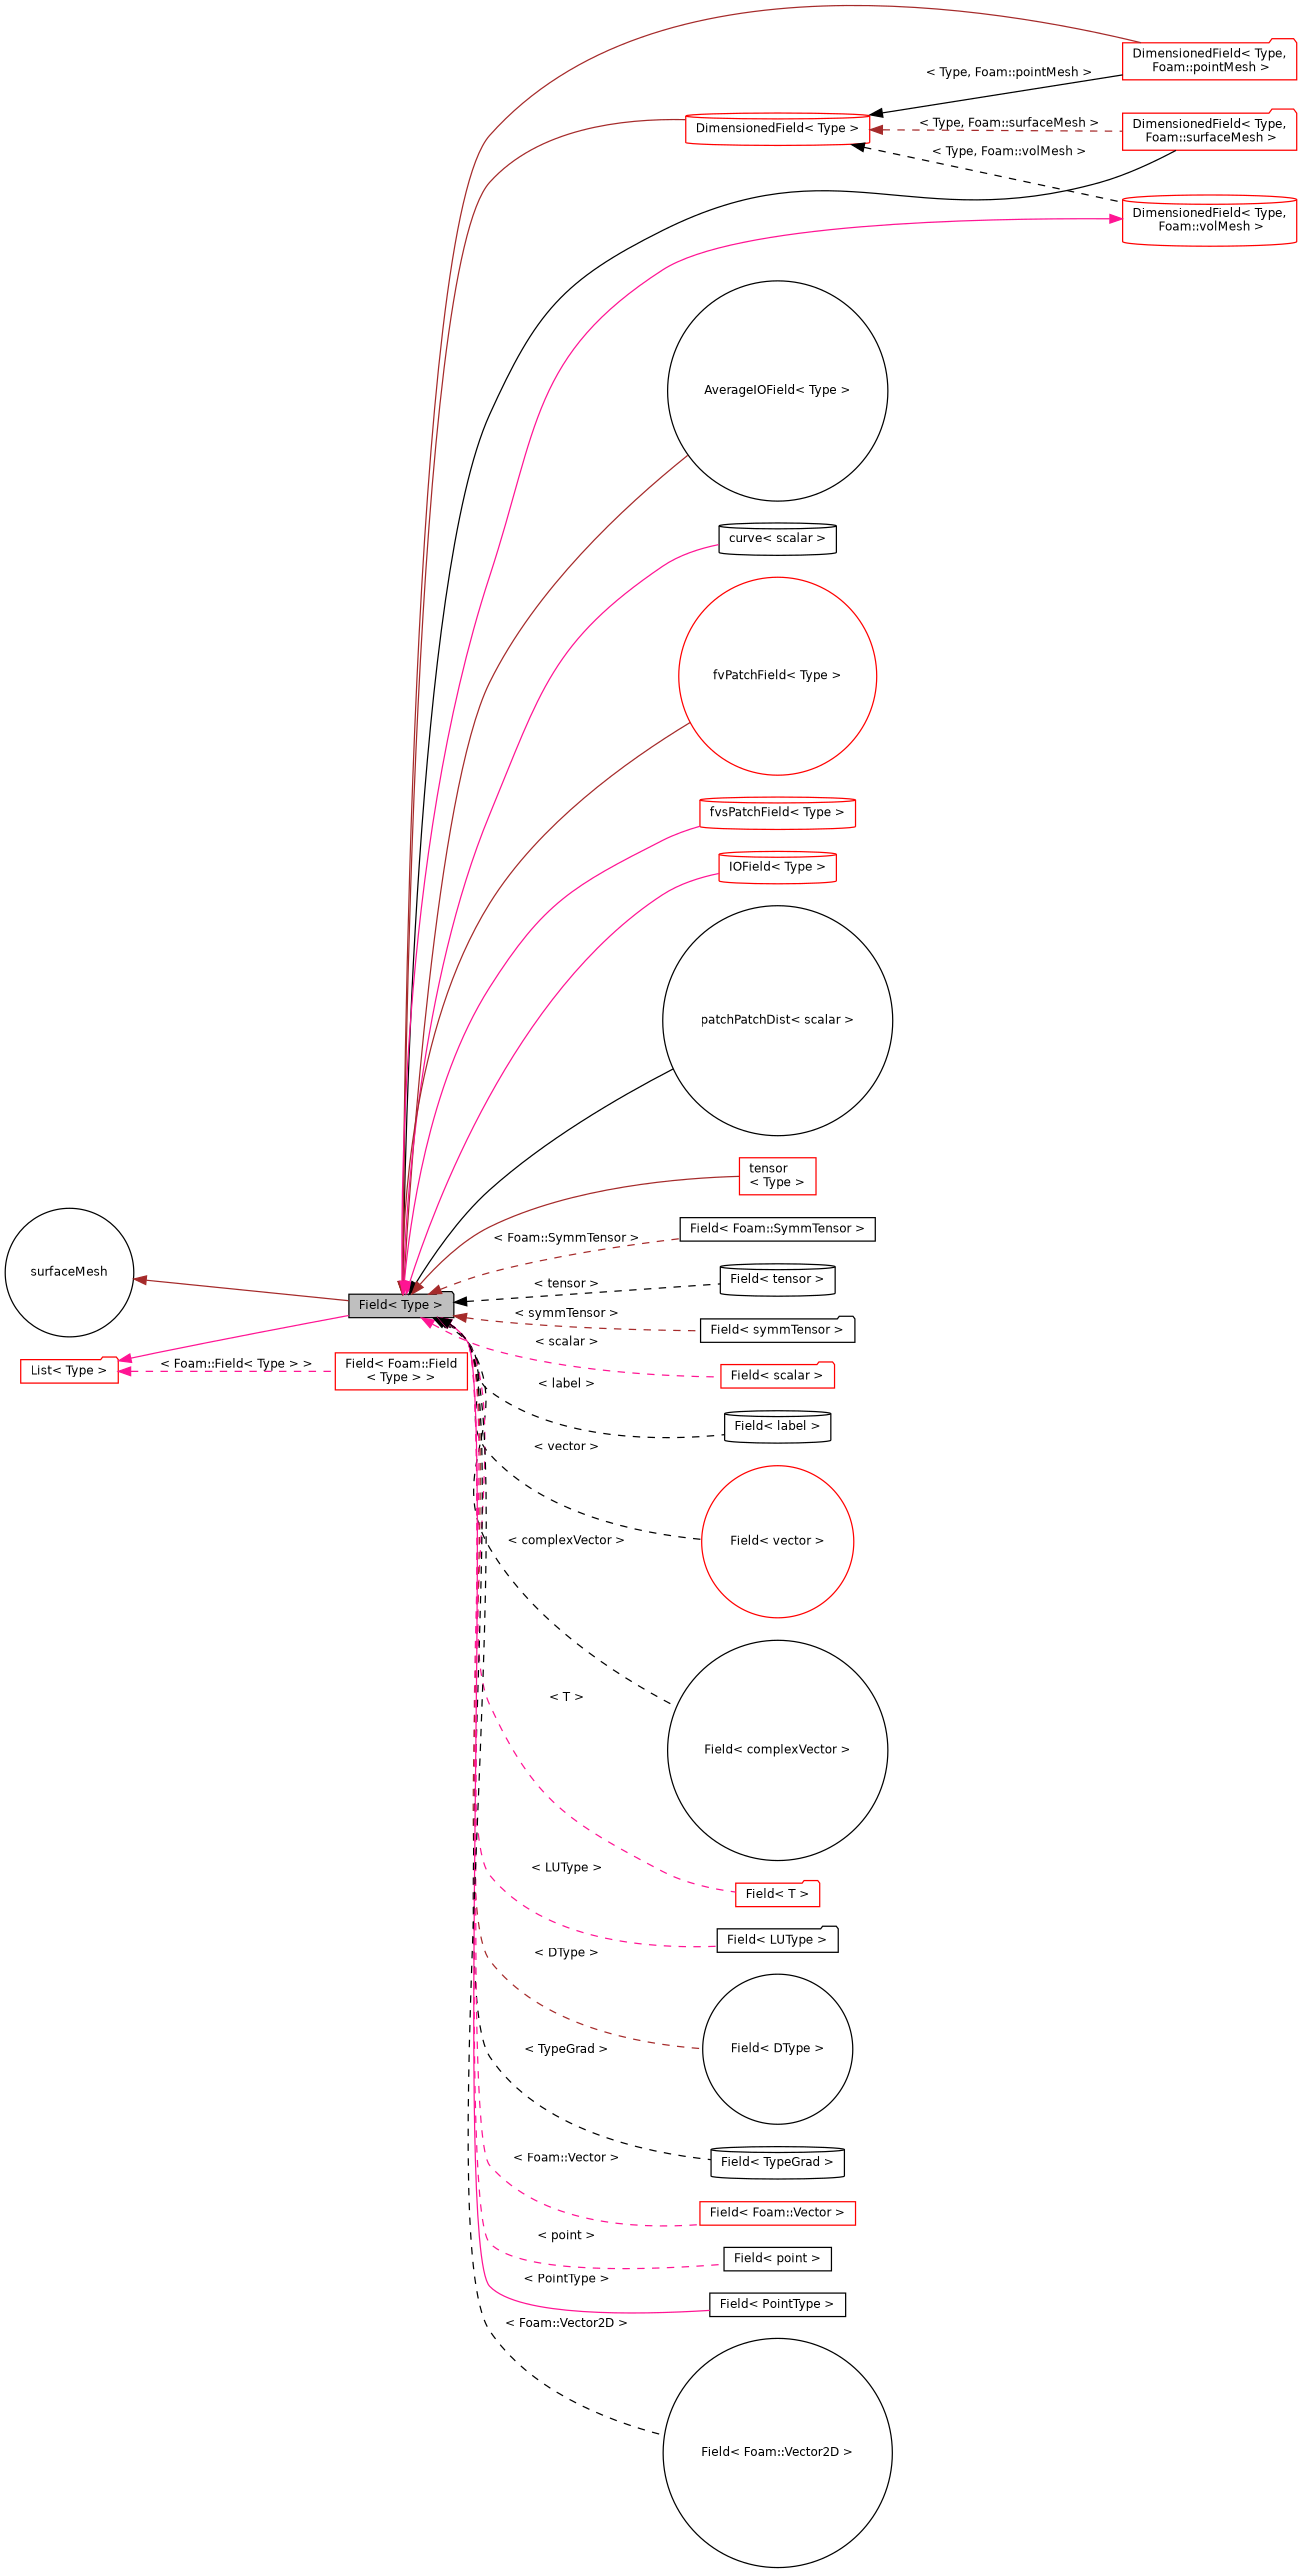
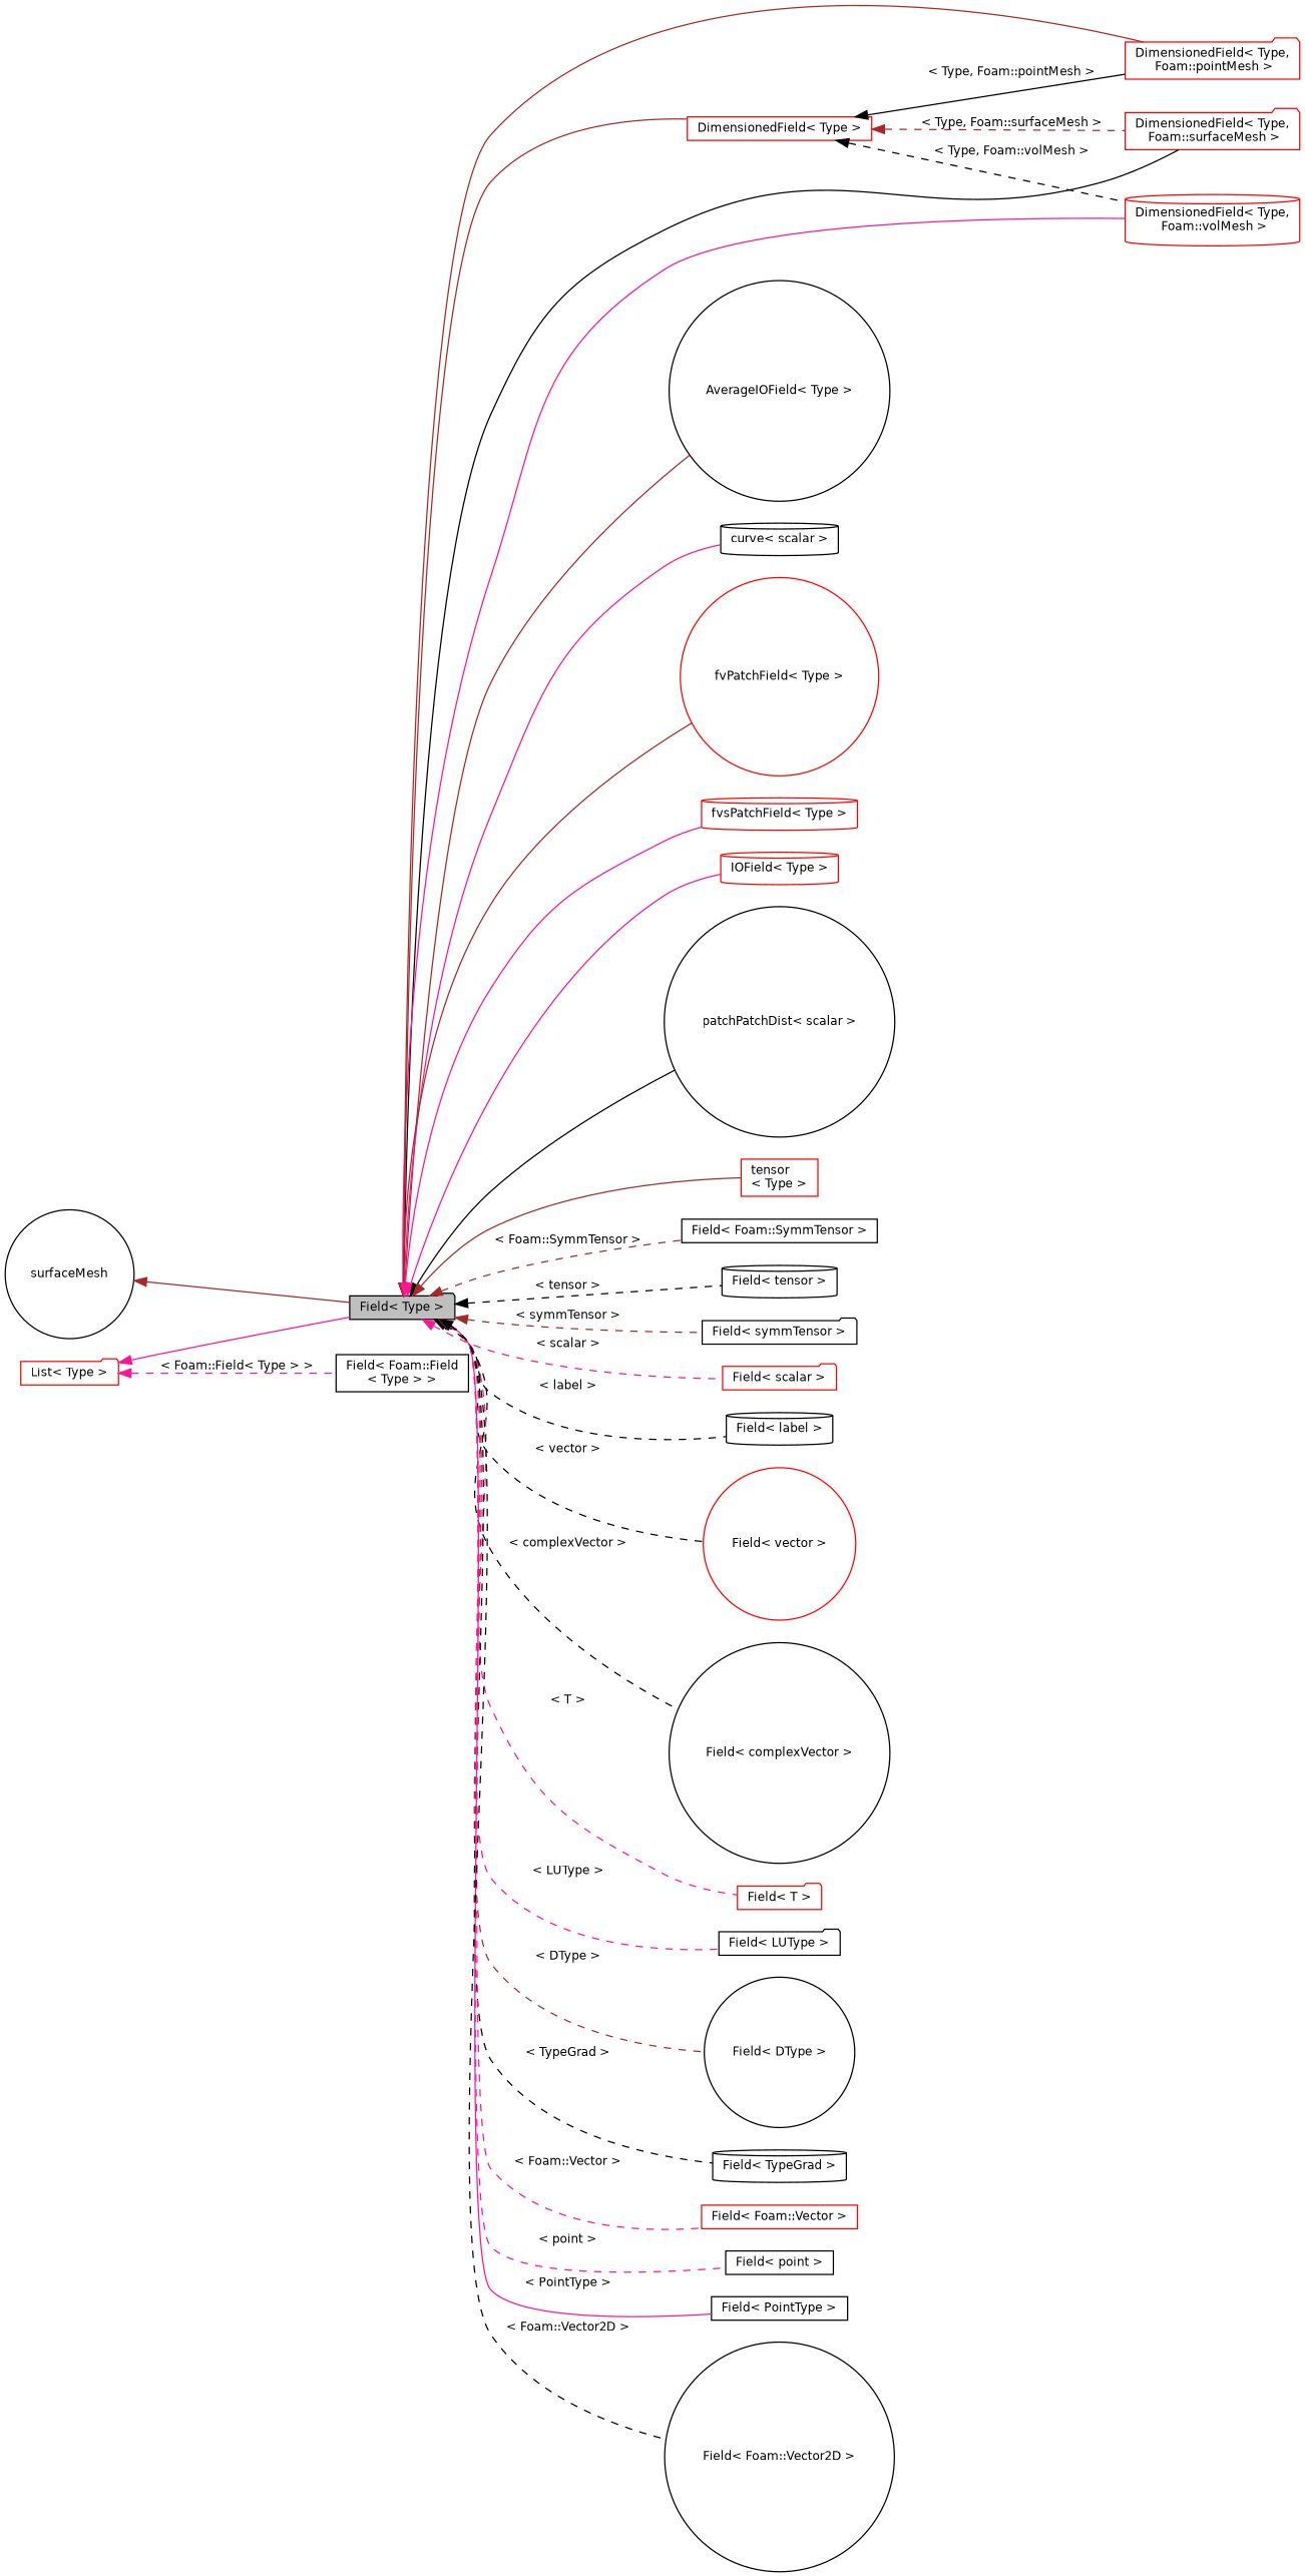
  digraph {
    rankdir=LR
    node [color=black fontname=Helvetica fontsize=10 shape=folder]
    edge [color=deeppink dir=back fontname=Helvetica fontsize=10 labelfontname=Helvetica labelfontsize=10 style=dashed]
    n1 [fillcolor=grey75 fontcolor=black height=0.2 label="Field\< Type \>" style=filled width=0.4]
    n2 [color=red height=0.2 label="DimensionedField\< Type,\l Foam::pointMesh \>" width=0.4]
    n3 [color=red height=0.2 label="DimensionedField\< Type,\l Foam::surfaceMesh \>" width=0.4]
    n4 [color=red height=0.2 label="DimensionedField\< Type,\l Foam::volMesh \>" shape=cylinder width=0.4]
    n5 [height=0.2 label="AverageIOField\< Type \>" shape=circle width=0.4]
    n6 [height=0.2 label="curve\< scalar \>" shape=cylinder width=0.4]
-   n7 [color=red height=0.2 label="DimensionedField\< Type \>" shape=cylinder width=0.4]
+   n7 [color=red height=0.2 label="DimensionedField\< Type \>" shape=box width=0.4]
    n8 [color=red height=0.2 label="fvPatchField\< Type \>" shape=circle width=0.4]
    n9 [color=red height=0.2 label="fvsPatchField\< Type \>" shape=cylinder width=0.4]
    n10 [color=red height=0.2 label="IOField\< Type \>" shape=cylinder width=0.4]
    n11 [height=0.2 label="patchPatchDist\< scalar \>" shape=circle width=0.4]
    n12 [color=red height=0.2 label="tensor\l\< Type \>" shape=box width=0.4]
    n13 [height=0.2 label="Field\< Foam::SymmTensor \>" shape=box width=0.4]
    n14 [height=0.2 label="Field\< tensor \>" shape=cylinder width=0.4]
    n15 [height=0.2 label="Field\< symmTensor \>" width=0.4]
    n16 [color=red height=0.2 label="Field\< scalar \>" width=0.4]
    n17 [height=0.2 label="Field\< label \>" shape=cylinder width=0.4]
    n18 [color=red height=0.2 label="Field\< vector \>" shape=circle width=0.4]
    n19 [height=0.2 label="Field\< complexVector \>" shape=circle width=0.4]
    n20 [color=red height=0.2 label="Field\< T \>" width=0.4]
    n21 [height=0.2 label="Field\< LUType \>" width=0.4]
    n22 [height=0.2 label="Field\< DType \>" shape=circle width=0.4]
    n23 [height=0.2 label="Field\< TypeGrad \>" shape=cylinder width=0.4]
    n24 [color=red height=0.2 label="Field\< Foam::Vector \>" shape=box width=0.4]
    n25 [height=0.2 label="Field\< point \>" shape=box width=0.4]
    n26 [height=0.2 label="Field\< PointType \>" shape=box width=0.4]
    n27 [height=0.2 label="Field\< Foam::Vector2D \>" shape=circle width=0.4]
-   n28 [color=red height=0.2 label="Field\< Foam::Field\l\< Type \> \>" shape=box width=0.4]
+   n28 [height=0.2 label="Field\< Foam::Field\l\< Type \> \>" shape=box width=0.4]
    n29 [height=0.2 label=surfaceMesh shape=circle width=0.4]
    n30 [color=red height=0.2 label="List\< Type \>" width=0.4]
    n1 -> n2 [color=brown style=solid]
    n1 -> n3 [color=black style=solid]
-   n4 -> n1 [style=solid]
+   n1 -> n4 [style=solid]
    n1 -> n5 [color=brown style=solid]
    n1 -> n6 [style=solid]
    n1 -> n7 [color=brown style=solid]
    n1 -> n8 [color=brown style=solid]
    n1 -> n9 [style=solid]
    n1 -> n10 [style=solid]
    n1 -> n11 [color=black style=solid]
    n1 -> n12 [color=brown style=solid]
    n1 -> n13 [color=brown label=" \< Foam::SymmTensor \>"]
    n1 -> n14 [color=black label=" \< tensor \>"]
    n1 -> n15 [color=brown label=" \< symmTensor \>"]
    n1 -> n16 [label=" \< scalar \>"]
    n1 -> n17 [color=black label=" \< label \>"]
    n1 -> n18 [color=black label=" \< vector \>"]
    n1 -> n19 [color=black label=" \< complexVector \>"]
    n1 -> n20 [label=" \< T \>"]
    n1 -> n21 [label=" \< LUType \>"]
    n1 -> n22 [color=brown label=" \< DType \>"]
    n1 -> n23 [color=black label=" \< TypeGrad \>"]
    n1 -> n24 [label=" \< Foam::Vector \>"]
    n1 -> n25 [label=" \< point \>"]
    n1 -> n26 [label=" \< PointType \>" style=solid]
    n1 -> n27 [color=black label=" \< Foam::Vector2D \>"]
    n7 -> n2 [color=black label=" \< Type, Foam::pointMesh \>" style=solid]
    n7 -> n3 [color=brown label=" \< Type, Foam::surfaceMesh \>"]
    n7 -> n4 [color=black label=" \< Type, Foam::volMesh \>"]
    n29 -> n1 [color=brown style=solid]
    n30 -> n1 [style=solid]
    n30 -> n28 [label=" \< Foam::Field\< Type \> \>"]
  }
